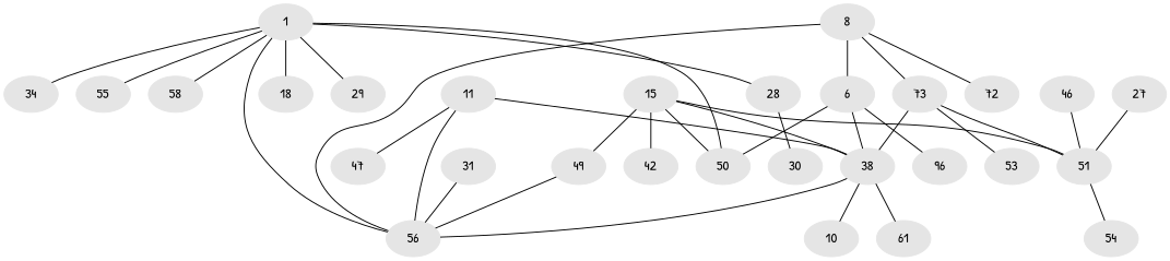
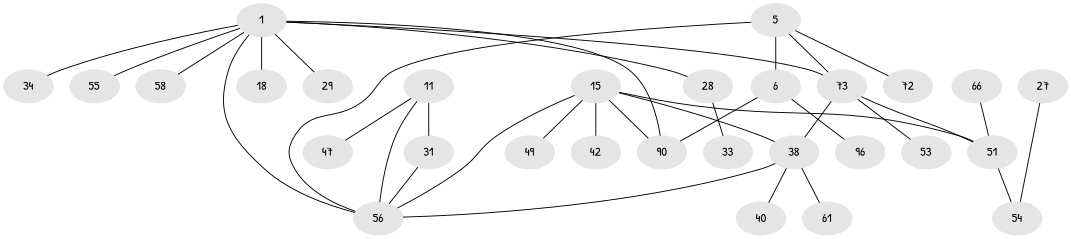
  graph {
    fontname="Patrick Hand"
    node [color=gray90 fontname="Patrick Hand" style=filled]
    edge [fontname="Patrick Hand"]
    1
    18
    28
    29
    n5 [label=73 super="+9"]
    34
-   50 [super="+22+45+41+43"]
+   50 [super="+22+45+41+43" label=90]
    55
    56 [super="+3+44"]
    58 [super="+36+57"]
-   30
+   30 [label=33]
    38 [super="+35+32"]
    51 [super="+8"]
    53
-   5 [super="+4" label=8]
+   5 [super="+4"]
    6
    n17 [label=72 super="+48"]
    n18 [label=96]
-   40 [label=10]
+   40
    61 [super="+59+60"]
    11
    47
    15 [super="+13"]
    42
    49
    54
    n27 [label=27]
    31
-   46
+   46 [label=66]
    1 -- 18
    1 -- 28
    1 -- 29
+   1 -- n5 [weight=2]
    1 -- 34
    1 -- 50
    1 -- 55
    1 -- 56 [weight=2]
    1 -- 58
    28 -- 30
    n5 -- 38
    n5 -- 51 [weight=2]
    n5 -- 53
    38 -- 56
    38 -- 40
    38 -- 61
    51 -- 54
    5 -- n5
    5 -- 56
    5 -- 6 [weight=2]
    5 -- n17
    6 -- 50
-   6 -- 38
    6 -- n18
    11 -- 56 [weight=4]
-   11 -- 38 [weight=2]
+   11 -- 31 [weight=2]
    11 -- 47
    15 -- 50
-   49 -- 56 [weight=2]
+   15 -- 56 [weight=2]
    15 -- 38
    15 -- 51
    15 -- 42
    15 -- 49
-   n27 -- 51
+   n27 -- 54
    31 -- 56
    46 -- 51
  }
